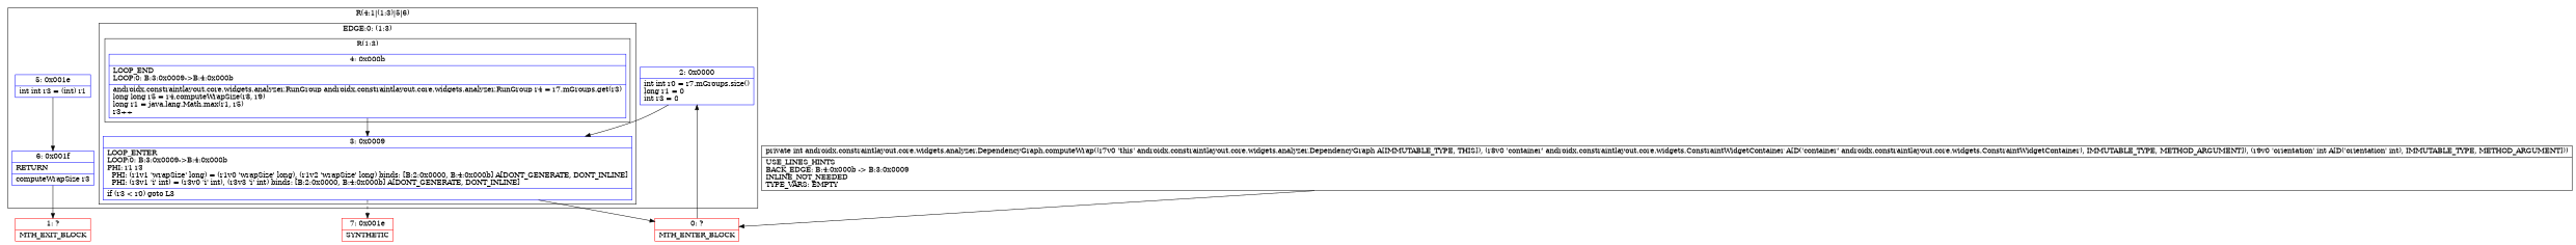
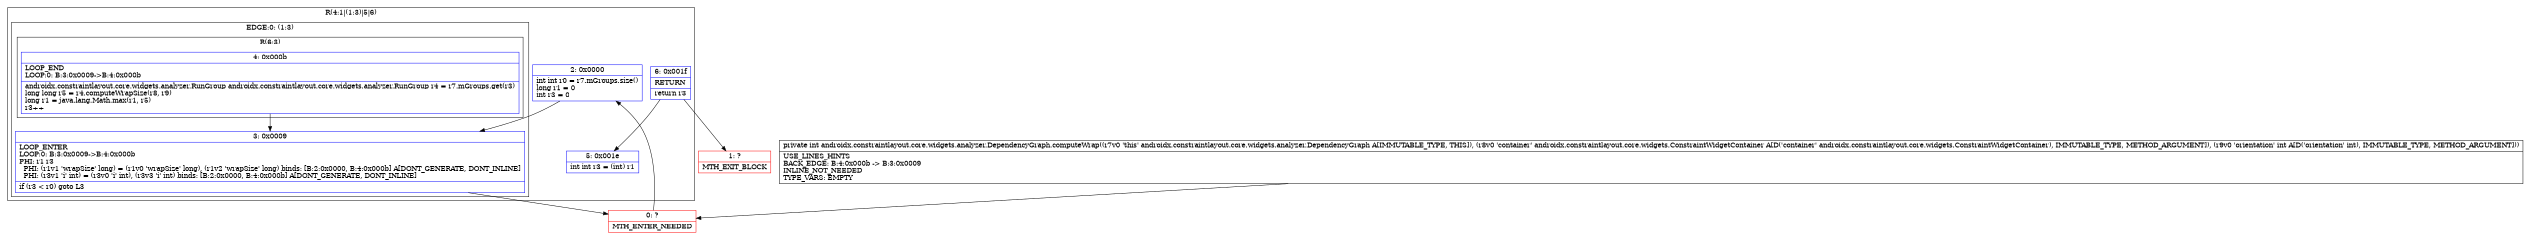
  digraph {
    node [color=blue shape=record]
    n1 [label="{4\:\ 0x000b|LOOP_END\lLOOP:0: B:3:0x0009\-\>B:4:0x000b\l|androidx.constraintlayout.core.widgets.analyzer.RunGroup androidx.constraintlayout.core.widgets.analyzer.RunGroup r4 = r7.mGroups.get(r3)\llong long r5 = r4.computeWrapSize(r8, r9)\llong r1 = java.lang.Math.max(r1, r5)\lr3++\l}"]
    n2 [label="{3\:\ 0x0009|LOOP_ENTER\lLOOP:0: B:3:0x0009\-\>B:4:0x000b\lPHI: r1 r3 \l  PHI: (r1v1 'wrapSize' long) = (r1v0 'wrapSize' long), (r1v2 'wrapSize' long) binds: [B:2:0x0000, B:4:0x000b] A[DONT_GENERATE, DONT_INLINE]\l  PHI: (r3v1 'i' int) = (r3v0 'i' int), (r3v3 'i' int) binds: [B:2:0x0000, B:4:0x000b] A[DONT_GENERATE, DONT_INLINE]\l|if (r3 \< r0) goto L3\l}"]
    n3 [label="{2\:\ 0x0000|int int r0 = r7.mGroups.size()\llong r1 = 0\lint r3 = 0\l}"]
    n4 [label="{5\:\ 0x001e|int int r3 = (int) r1\l}"]
-   n5 [label="{6\:\ 0x001f|RETURN\l|computeWrapSize r3\l}"]
-   n6 [color=red label="{7\:\ 0x001e|SYNTHETIC\l}"]
-   n7 [color=red label="{0\:\ ?|MTH_ENTER_BLOCK\l}"]
+   n5 [label="{6\:\ 0x001f|RETURN\l|return r3\l}"]
+   n7 [color=red label="{0\:\ ?|MTH_ENTER_NEEDED\l}"]
    n8 [color=red label="{1\:\ ?|MTH_EXIT_BLOCK\l}"]
    n9 [label="{private int androidx.constraintlayout.core.widgets.analyzer.DependencyGraph.computeWrap((r7v0 'this' androidx.constraintlayout.core.widgets.analyzer.DependencyGraph A[IMMUTABLE_TYPE, THIS]), (r8v0 'container' androidx.constraintlayout.core.widgets.ConstraintWidgetContainer A[D('container' androidx.constraintlayout.core.widgets.ConstraintWidgetContainer), IMMUTABLE_TYPE, METHOD_ARGUMENT]), (r9v0 'orientation' int A[D('orientation' int), IMMUTABLE_TYPE, METHOD_ARGUMENT]))  | USE_LINES_HINTS\lBACK_EDGE: B:4:0x000b \-\> B:3:0x0009\lINLINE_NOT_NEEDED\lTYPE_VARS: EMPTY\l}" color=""]
    subgraph cluster_1 {
      label="R(4:1|(1:3)|5|6)"
      n3
      n4
      n5
      subgraph cluster_2 {
        label="EDGE:0: (1:3)"
        n2
        subgraph cluster_3 {
-         label="R(1:3)"
+         label="R(6:3)"
          n1
        }
      }
    }
    n1 -> n2
-   n2 -> n6 [style=dashed]
    n2 -> n7
    n3 -> n2
-   n4 -> n5
+   n5 -> n4
    n5 -> n8
    n7 -> n3
    n9 -> n7
  }
